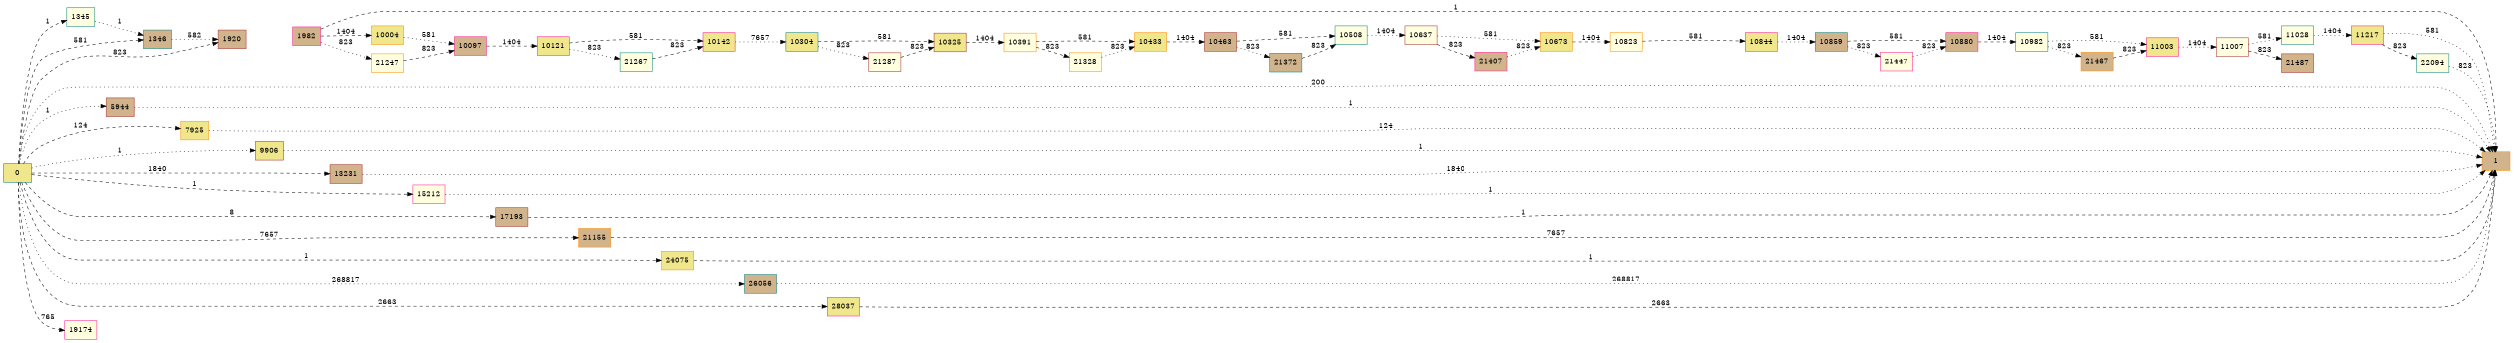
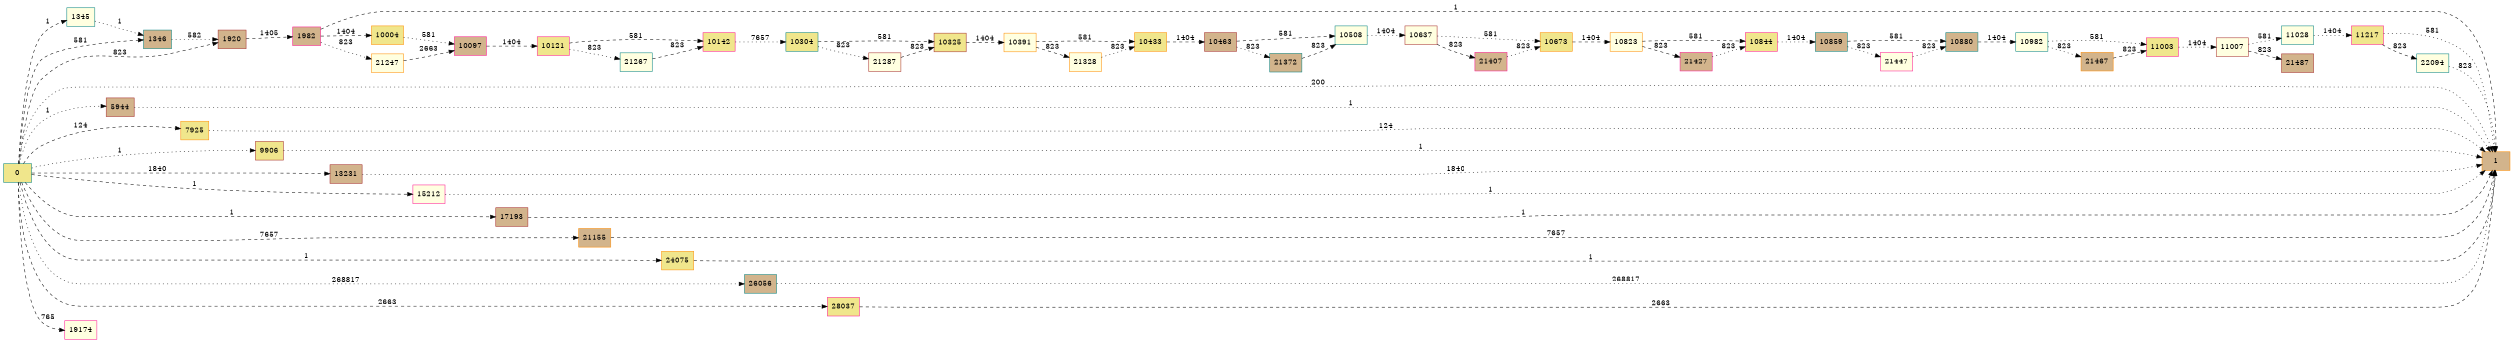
  digraph {
    rankdir=LR
    node [color=teal fillcolor=tan shape=rectangle style=filled]
    edge [style=dashed]
    1345 [fillcolor=lightyellow]
    1346
    1920 [color=brown]
    1982 [color=deeppink]
    1 [color=darkorange]
    10004 [color=darkorange fillcolor=khaki]
    21247 [color=darkorange fillcolor=lightyellow]
    10097 [color=deeppink]
    10121 [color=deeppink fillcolor=khaki]
    5944 [color=brown]
    7925 [color=darkorange fillcolor=khaki]
    9906 [color=brown fillcolor=khaki]
    10142 [color=deeppink fillcolor=khaki]
    21267 [fillcolor=lightyellow]
    10304 [fillcolor=khaki]
    10325 [color=brown fillcolor=khaki]
    21287 [color=brown fillcolor=lightyellow]
    10391 [color=darkorange fillcolor=lightyellow]
    10433 [color=darkorange fillcolor=khaki]
    21328 [color=darkorange fillcolor=lightyellow]
    10463 [color=brown]
    10508 [fillcolor=lightyellow]
    21372
    10637 [color=brown fillcolor=lightyellow]
    10673 [color=darkorange fillcolor=khaki]
    21407 [color=deeppink]
    10823 [color=darkorange fillcolor=lightyellow]
    10844 [color=deeppink fillcolor=khaki]
+   21427 [color=deeppink]
    10859
-   10880 [color=deeppink]
+   10880
    21447 [color=deeppink fillcolor=lightyellow]
    10982 [fillcolor=lightyellow]
    11003 [color=deeppink fillcolor=khaki]
    21467 [color=darkorange]
    11007 [color=brown fillcolor=lightyellow]
    11028 [fillcolor=lightyellow]
    21487 [color=brown]
    11217 [color=deeppink fillcolor=khaki]
    22094 [fillcolor=lightyellow]
    13231 [color=brown]
    15212 [color=deeppink fillcolor=lightyellow]
    17193 [color=brown]
    21155 [color=darkorange]
    24075 [color=darkorange fillcolor=khaki]
    26056
    28037 [color=deeppink fillcolor=khaki]
    0 [fillcolor=khaki]
    19174 [color=deeppink fillcolor=lightyellow]
    1345 -> 1346 [label=1 style=dotted]
    1346 -> 1920 [label=582 style=dotted]
+   1920 -> 1982 [label=1405]
    1982 -> 1 [label=1]
    1982 -> 10004 [label=1404]
    1982 -> 21247 [label=823 style=dotted]
    10004 -> 10097 [label=581 style=dotted]
-   21247 -> 10097 [label=823]
+   21247 -> 10097 [label=2663]
    10097 -> 10121 [label=1404]
    10121 -> 10142 [label=581]
    10121 -> 21267 [label=823 style=dotted]
    5944 -> 1 [label=1 style=dotted]
    7925 -> 1 [label=124 style=dotted]
    9906 -> 1 [label=1 style=dotted]
    10142 -> 10304 [label=7657 style=dotted]
    21267 -> 10142 [label=823]
    10304 -> 10325 [label=581]
    10304 -> 21287 [label=823 style=dotted]
    10325 -> 10391 [label=1404]
    21287 -> 10325 [label=823]
    10391 -> 10433 [label=581]
    10391 -> 21328 [label=823]
    10433 -> 10463 [label=1404]
    21328 -> 10433 [label=823 style=dotted]
    10463 -> 10508 [label=581]
    10463 -> 21372 [label=823 style=dotted]
    10508 -> 10637 [label=1404 style=dotted]
    21372 -> 10508 [label=823]
    10637 -> 10673 [label=581 style=dotted]
    10637 -> 21407 [label=823]
    10673 -> 10823 [label=1404]
    21407 -> 10673 [label=823 style=dotted]
    10823 -> 10844 [label=581]
+   10823 -> 21427 [label=823]
    10844 -> 10859 [label=1404 style=dotted]
+   21427 -> 10844 [label=823 style=dotted]
    10859 -> 10880 [label=581]
    10859 -> 21447 [label=823 style=dotted]
    10880 -> 10982 [label=1404]
    21447 -> 10880 [label=823 style=dotted]
    10982 -> 11003 [label=581 style=dotted]
    10982 -> 21467 [label=823 style=dotted]
    11003 -> 11007 [label=1404 style=dotted]
    21467 -> 11003 [label=823]
    11007 -> 11028 [label=581 style=dotted]
    11007 -> 21487 [label=823]
    11028 -> 11217 [label=1404 style=dotted]
    11217 -> 1 [label=581 style=dotted]
    11217 -> 22094 [label=823]
    22094 -> 1 [label=823 style=dotted]
    13231 -> 1 [label=1840 style=dotted]
    15212 -> 1 [label=1 style=dotted]
    17193 -> 1 [label=1]
    21155 -> 1 [label=7657]
    24075 -> 1 [label=1]
    26056 -> 1 [label=268817 style=dotted]
    28037 -> 1 [label=2663]
    0 -> 1345 [label=1]
    0 -> 1346 [label=581]
    0 -> 1920 [label=823]
    0 -> 1 [label=200 style=dotted]
    0 -> 5944 [label=1 style=dotted]
    0 -> 7925 [label=124]
    0 -> 9906 [label=1 style=dotted]
    0 -> 13231 [label=1840]
    0 -> 15212 [label=1]
-   0 -> 17193 [label=8]
+   0 -> 17193 [label=1]
    0 -> 21155 [label=7657]
    0 -> 24075 [label=1]
    0 -> 26056 [label=268817 style=dotted]
    0 -> 28037 [label=2663]
    0 -> 19174 [label=765]
  }
